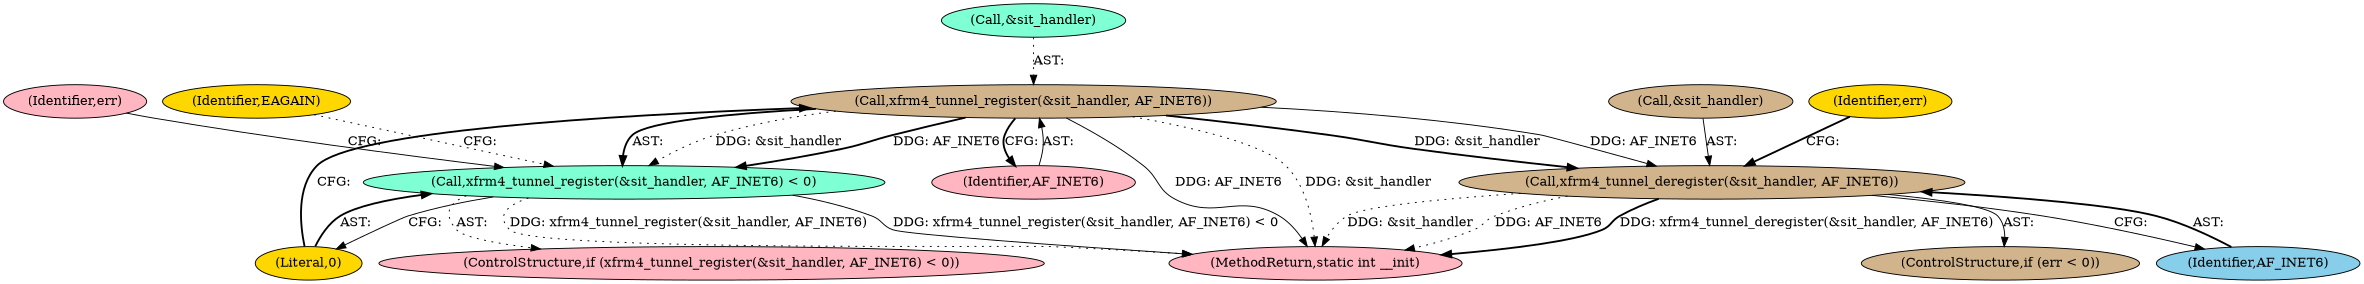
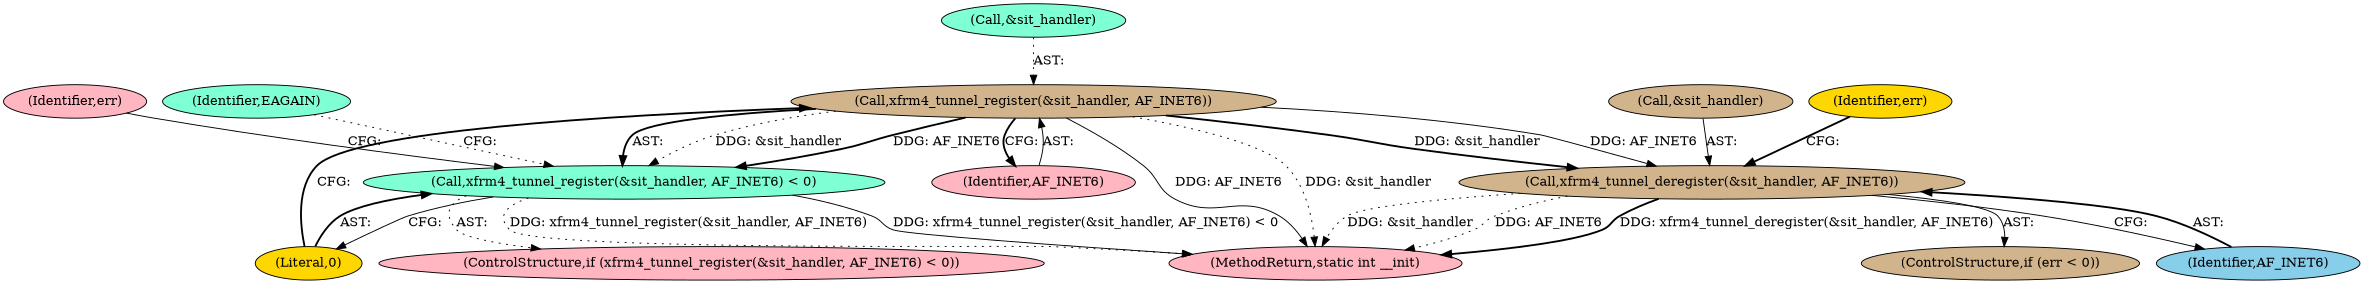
  digraph {
    node [fillcolor=tan style=filled]
    edge [style=bold]
    n1 [label="(Call,xfrm4_tunnel_register(&sit_handler, AF_INET6))"]
    n2 [fillcolor=aquamarine label="(Call,xfrm4_tunnel_register(&sit_handler, AF_INET6) < 0)"]
    n3 [label="(Call,xfrm4_tunnel_deregister(&sit_handler, AF_INET6))"]
    n4 [fillcolor=lightpink label="(Identifier,AF_INET6)"]
    n5 [fillcolor=lightpink label="(MethodReturn,static int __init)"]
    n6 [fillcolor=lightpink label="(ControlStructure,if (xfrm4_tunnel_register(&sit_handler, AF_INET6) < 0))"]
    n7 [fillcolor=gold label="(Literal,0)"]
    n8 [label="(ControlStructure,if (err < 0))"]
    n9 [fillcolor=skyblue label="(Identifier,AF_INET6)"]
    n10 [label="(Call,&sit_handler)"]
    n11 [fillcolor=aquamarine label="(Call,&sit_handler)"]
-   n12 [fillcolor=gold label="(Identifier,EAGAIN)"]
+   n12 [fillcolor=aquamarine label="(Identifier,EAGAIN)"]
    n13 [fillcolor=lightpink label="(Identifier,err)"]
    n14 [fillcolor=gold label="(Identifier,err)"]
    n1 -> n2 [label="AST: "]
    n1 -> n2 [label="DDG: &sit_handler" style=dotted]
    n1 -> n2 [label="DDG: AF_INET6"]
    n1 -> n3 [label="DDG: &sit_handler"]
    n1 -> n3 [label="DDG: AF_INET6" style=solid]
    n1 -> n4 [label="CFG: "]
    n1 -> n5 [label="DDG: &sit_handler" style=dotted]
    n1 -> n5 [label="DDG: AF_INET6" style=solid]
    n2 -> n5 [label="DDG: xfrm4_tunnel_register(&sit_handler, AF_INET6) < 0" style=solid]
    n2 -> n5 [label="DDG: xfrm4_tunnel_register(&sit_handler, AF_INET6)" style=dotted]
    n2 -> n6 [label="AST: " style=dotted]
    n2 -> n7 [label="CFG: " style=solid]
    n3 -> n5 [label="DDG: &sit_handler" style=dotted]
    n3 -> n5 [label="DDG: AF_INET6" style=dotted]
    n3 -> n5 [label="DDG: xfrm4_tunnel_deregister(&sit_handler, AF_INET6)"]
    n3 -> n8 [label="AST: " style=solid]
    n3 -> n9 [label="CFG: " style=solid]
    n4 -> n1 [label="AST: " style=solid]
    n7 -> n1 [label="CFG: "]
    n7 -> n2 [label="AST: "]
    n9 -> n3 [label="AST: "]
    n10 -> n3 [label="AST: " style=solid]
    n11 -> n1 [label="AST: " style=dotted]
    n12 -> n2 [label="CFG: " style=dotted]
    n13 -> n2 [label="CFG: " style=solid]
    n14 -> n3 [label="CFG: "]
  }
